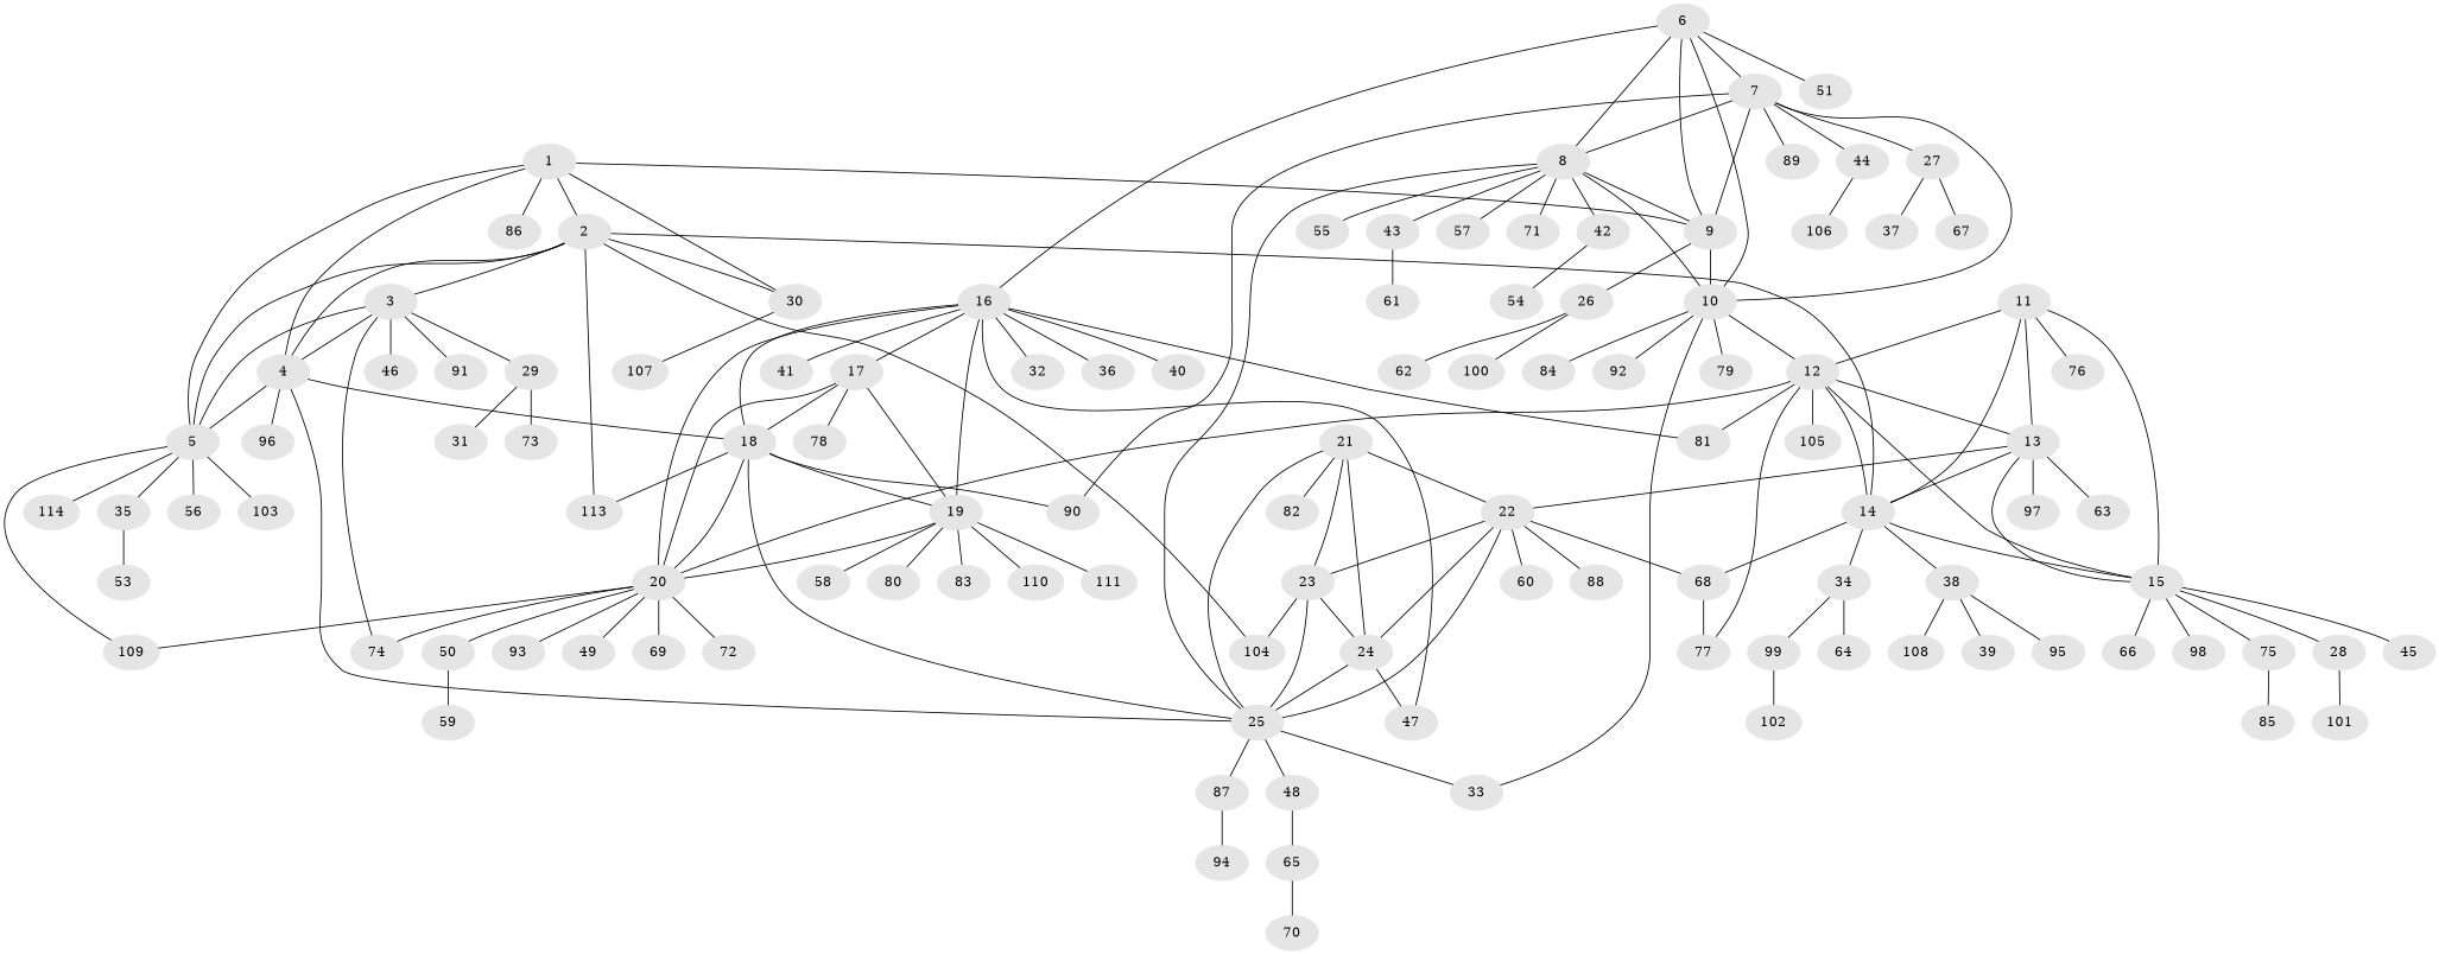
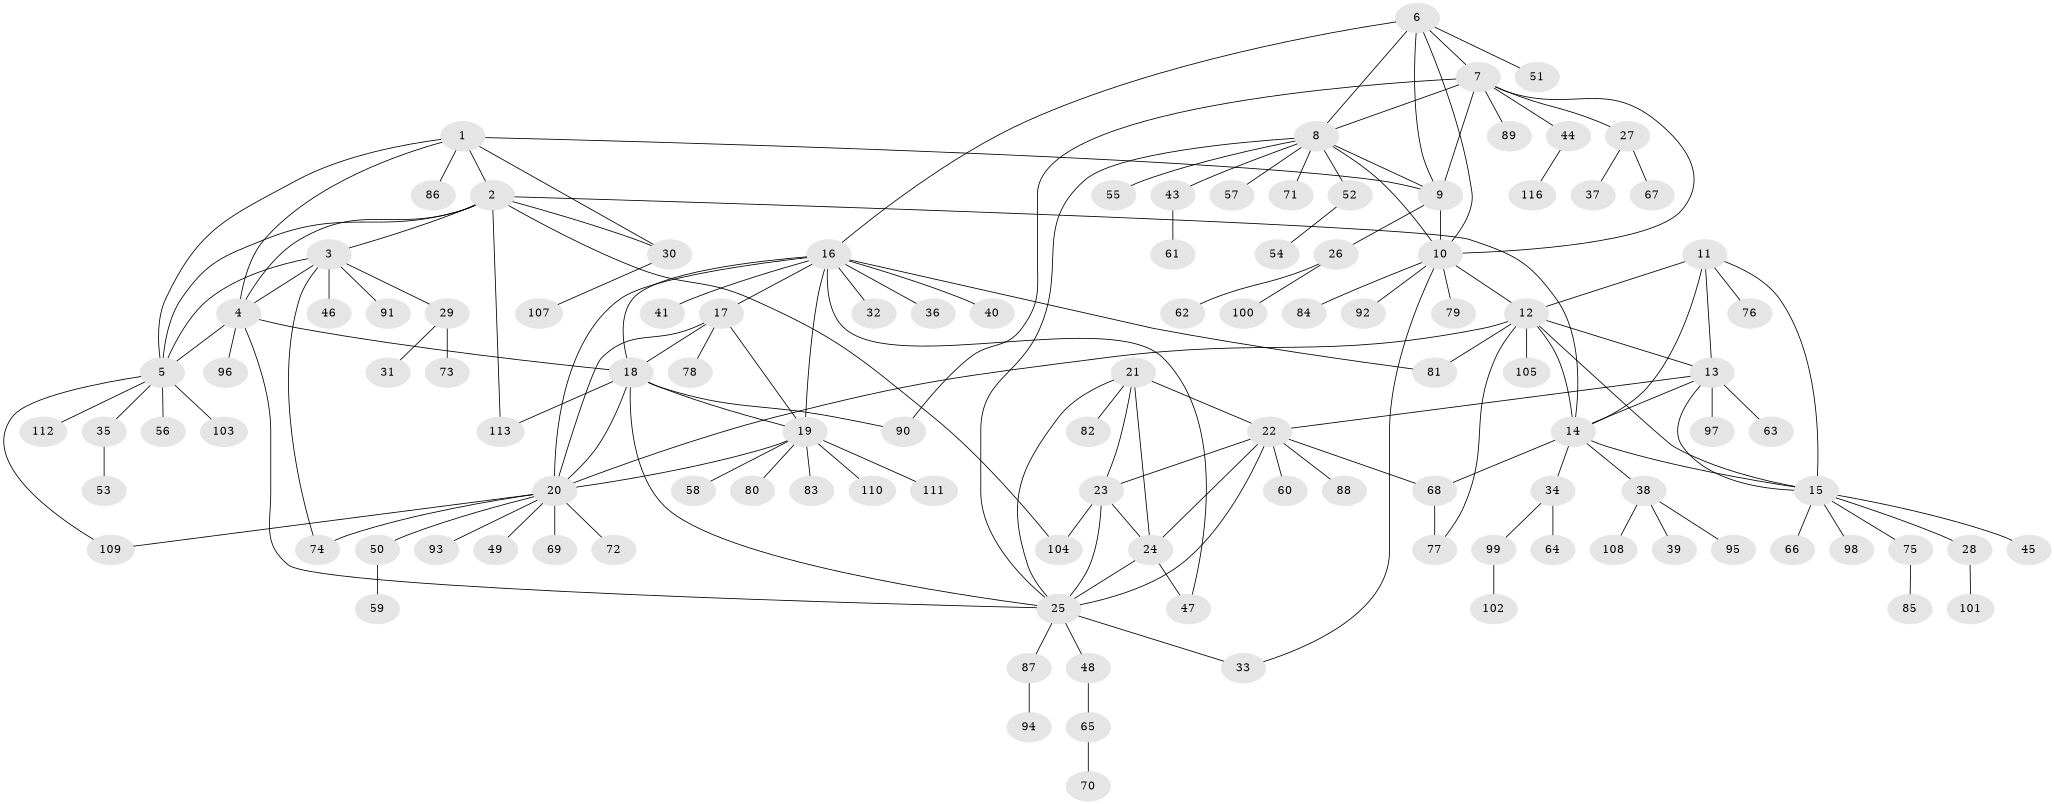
  graph {
    node [color=gray90 style=filled]
    1
    2
    4
    5
    9
    86
    30
    3
    14
    104
    113
    29
    46
    74
    91
    18
    25
    96
    35
    56
    103
    109
-   112 [label=114]
+   112
    10
    26
    15
    34
    38
    68
    107
    31
    73
    90
    20
    19
    33
    48
    87
    53
    6
    7
    8
    16
    51
    27
    44
    89
    43
-   52 [label=42]
+   52
    55
    57
    71
    12
    79
    84
    92
    81
    17
    32
    36
    40
    41
    47
    37
    67
-   106
+   106 [label=116]
    61
    54
    62
    100
    13
    77
    105
    11
    76
    22
    63
    97
    28
    45
    66
    75
    98
    49
    50
    69
    72
    93
    23
    24
    60
    88
    64
    99
    39
    95
    108
    101
    85
    78
    58
    80
    83
    110
    111
    59
    21
    82
    65
    94
    102
    70
    1 -- 2
    1 -- 4
    1 -- 5
    1 -- 9
    1 -- 86
    1 -- 30
    2 -- 4
    2 -- 5
    2 -- 30
    2 -- 3
    2 -- 14
    2 -- 104
    2 -- 113
    4 -- 5
    4 -- 18
    4 -- 25
    4 -- 96
    5 -- 35
    5 -- 56
    5 -- 103
    5 -- 109
    5 -- 112
    9 -- 10
    9 -- 26
    30 -- 107
    3 -- 4
    3 -- 5
    3 -- 29
    3 -- 46
    3 -- 74
    3 -- 91
    14 -- 15
    14 -- 34
    14 -- 38
    14 -- 68
    29 -- 31
    29 -- 73
    18 -- 113
    18 -- 25
    18 -- 90
    18 -- 20
    18 -- 19
    25 -- 33
    25 -- 48
    25 -- 87
    35 -- 53
    10 -- 33
    10 -- 12
    10 -- 79
    10 -- 84
    10 -- 92
    26 -- 62
    26 -- 100
    15 -- 28
    15 -- 45
    15 -- 66
    15 -- 75
    15 -- 98
    34 -- 64
    34 -- 99
    38 -- 39
    38 -- 95
    38 -- 108
    68 -- 77
    20 -- 74
    20 -- 109
    20 -- 49
    20 -- 50
    20 -- 69
    20 -- 72
    20 -- 93
    19 -- 20
    19 -- 58
    19 -- 80
    19 -- 83
    19 -- 110
    19 -- 111
    48 -- 65
    87 -- 94
    6 -- 9
    6 -- 10
    6 -- 7
    6 -- 8
    6 -- 16
    6 -- 51
    7 -- 9
    7 -- 10
    7 -- 90
    7 -- 8
    7 -- 27
    7 -- 44
    7 -- 89
    8 -- 9
    8 -- 25
    8 -- 10
    8 -- 43
    8 -- 52
    8 -- 55
    8 -- 57
    8 -- 71
    16 -- 18
    16 -- 20
    16 -- 19
    16 -- 81
    16 -- 17
    16 -- 32
    16 -- 36
    16 -- 40
    16 -- 41
    16 -- 47
    27 -- 37
    27 -- 67
    44 -- 106
    43 -- 61
    52 -- 54
    12 -- 14
    12 -- 15
    12 -- 20
    12 -- 81
    12 -- 13
    12 -- 77
    12 -- 105
    17 -- 18
    17 -- 20
    17 -- 19
    17 -- 78
    13 -- 14
    13 -- 15
    13 -- 22
    13 -- 63
    13 -- 97
    11 -- 14
    11 -- 15
    11 -- 12
    11 -- 13
    11 -- 76
    22 -- 25
    22 -- 68
    22 -- 23
    22 -- 24
    22 -- 60
    22 -- 88
    28 -- 101
    75 -- 85
    50 -- 59
    23 -- 104
    23 -- 25
    23 -- 24
    24 -- 25
    24 -- 47
    99 -- 102
    21 -- 25
    21 -- 22
    21 -- 23
    21 -- 24
    21 -- 82
    65 -- 70
  }
